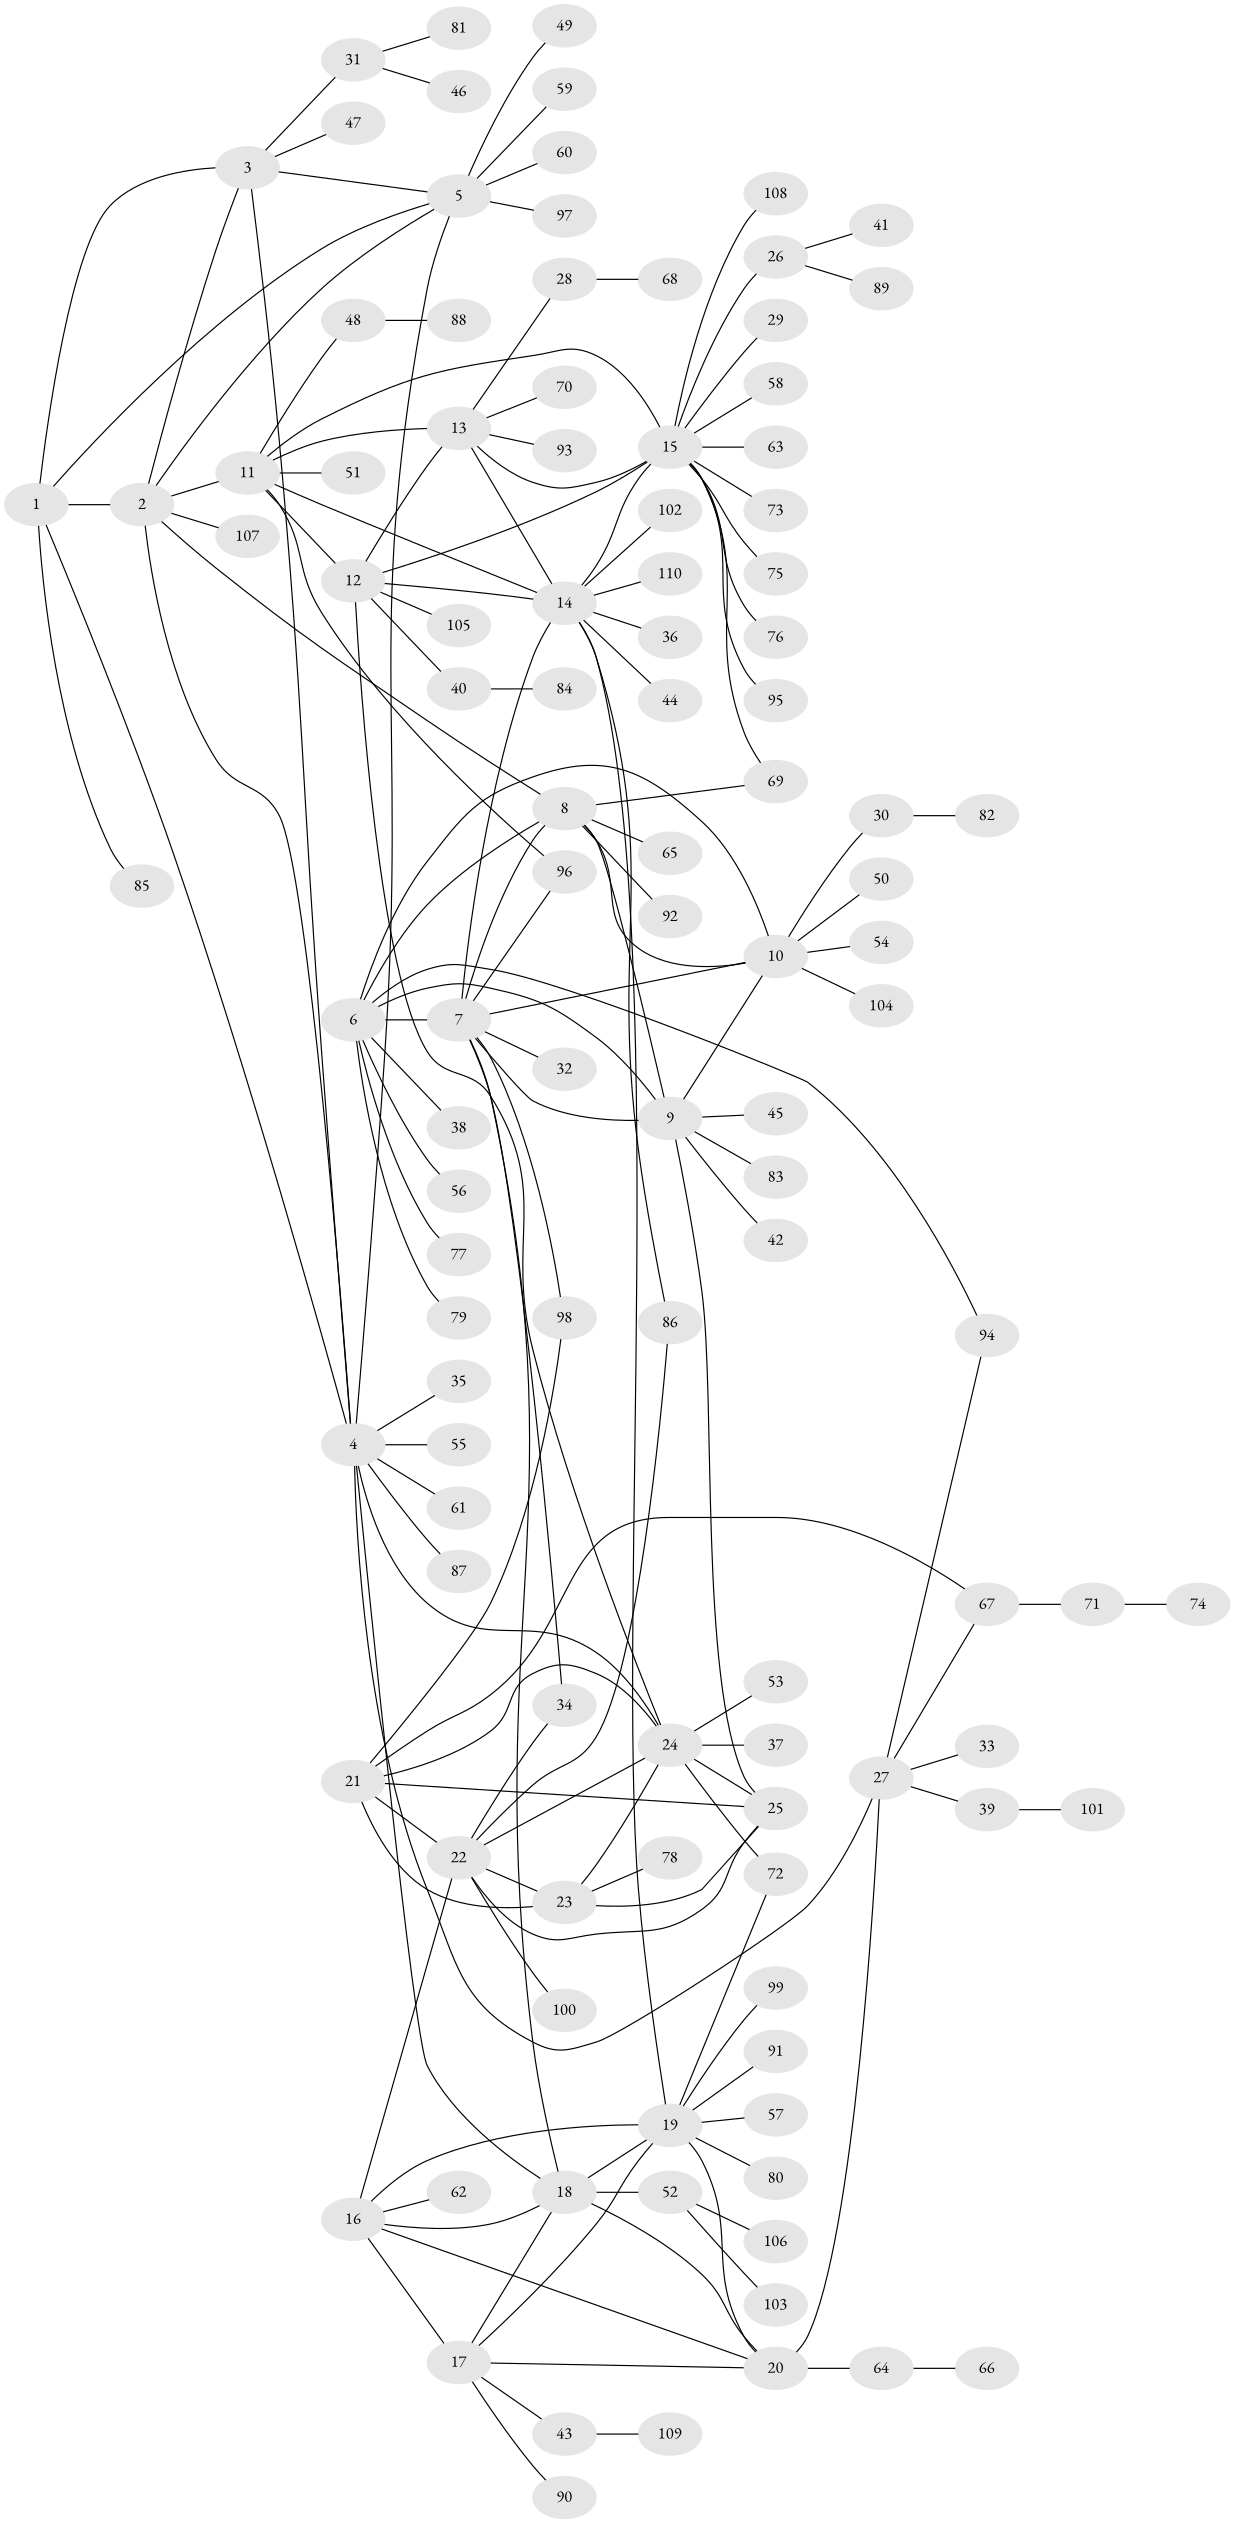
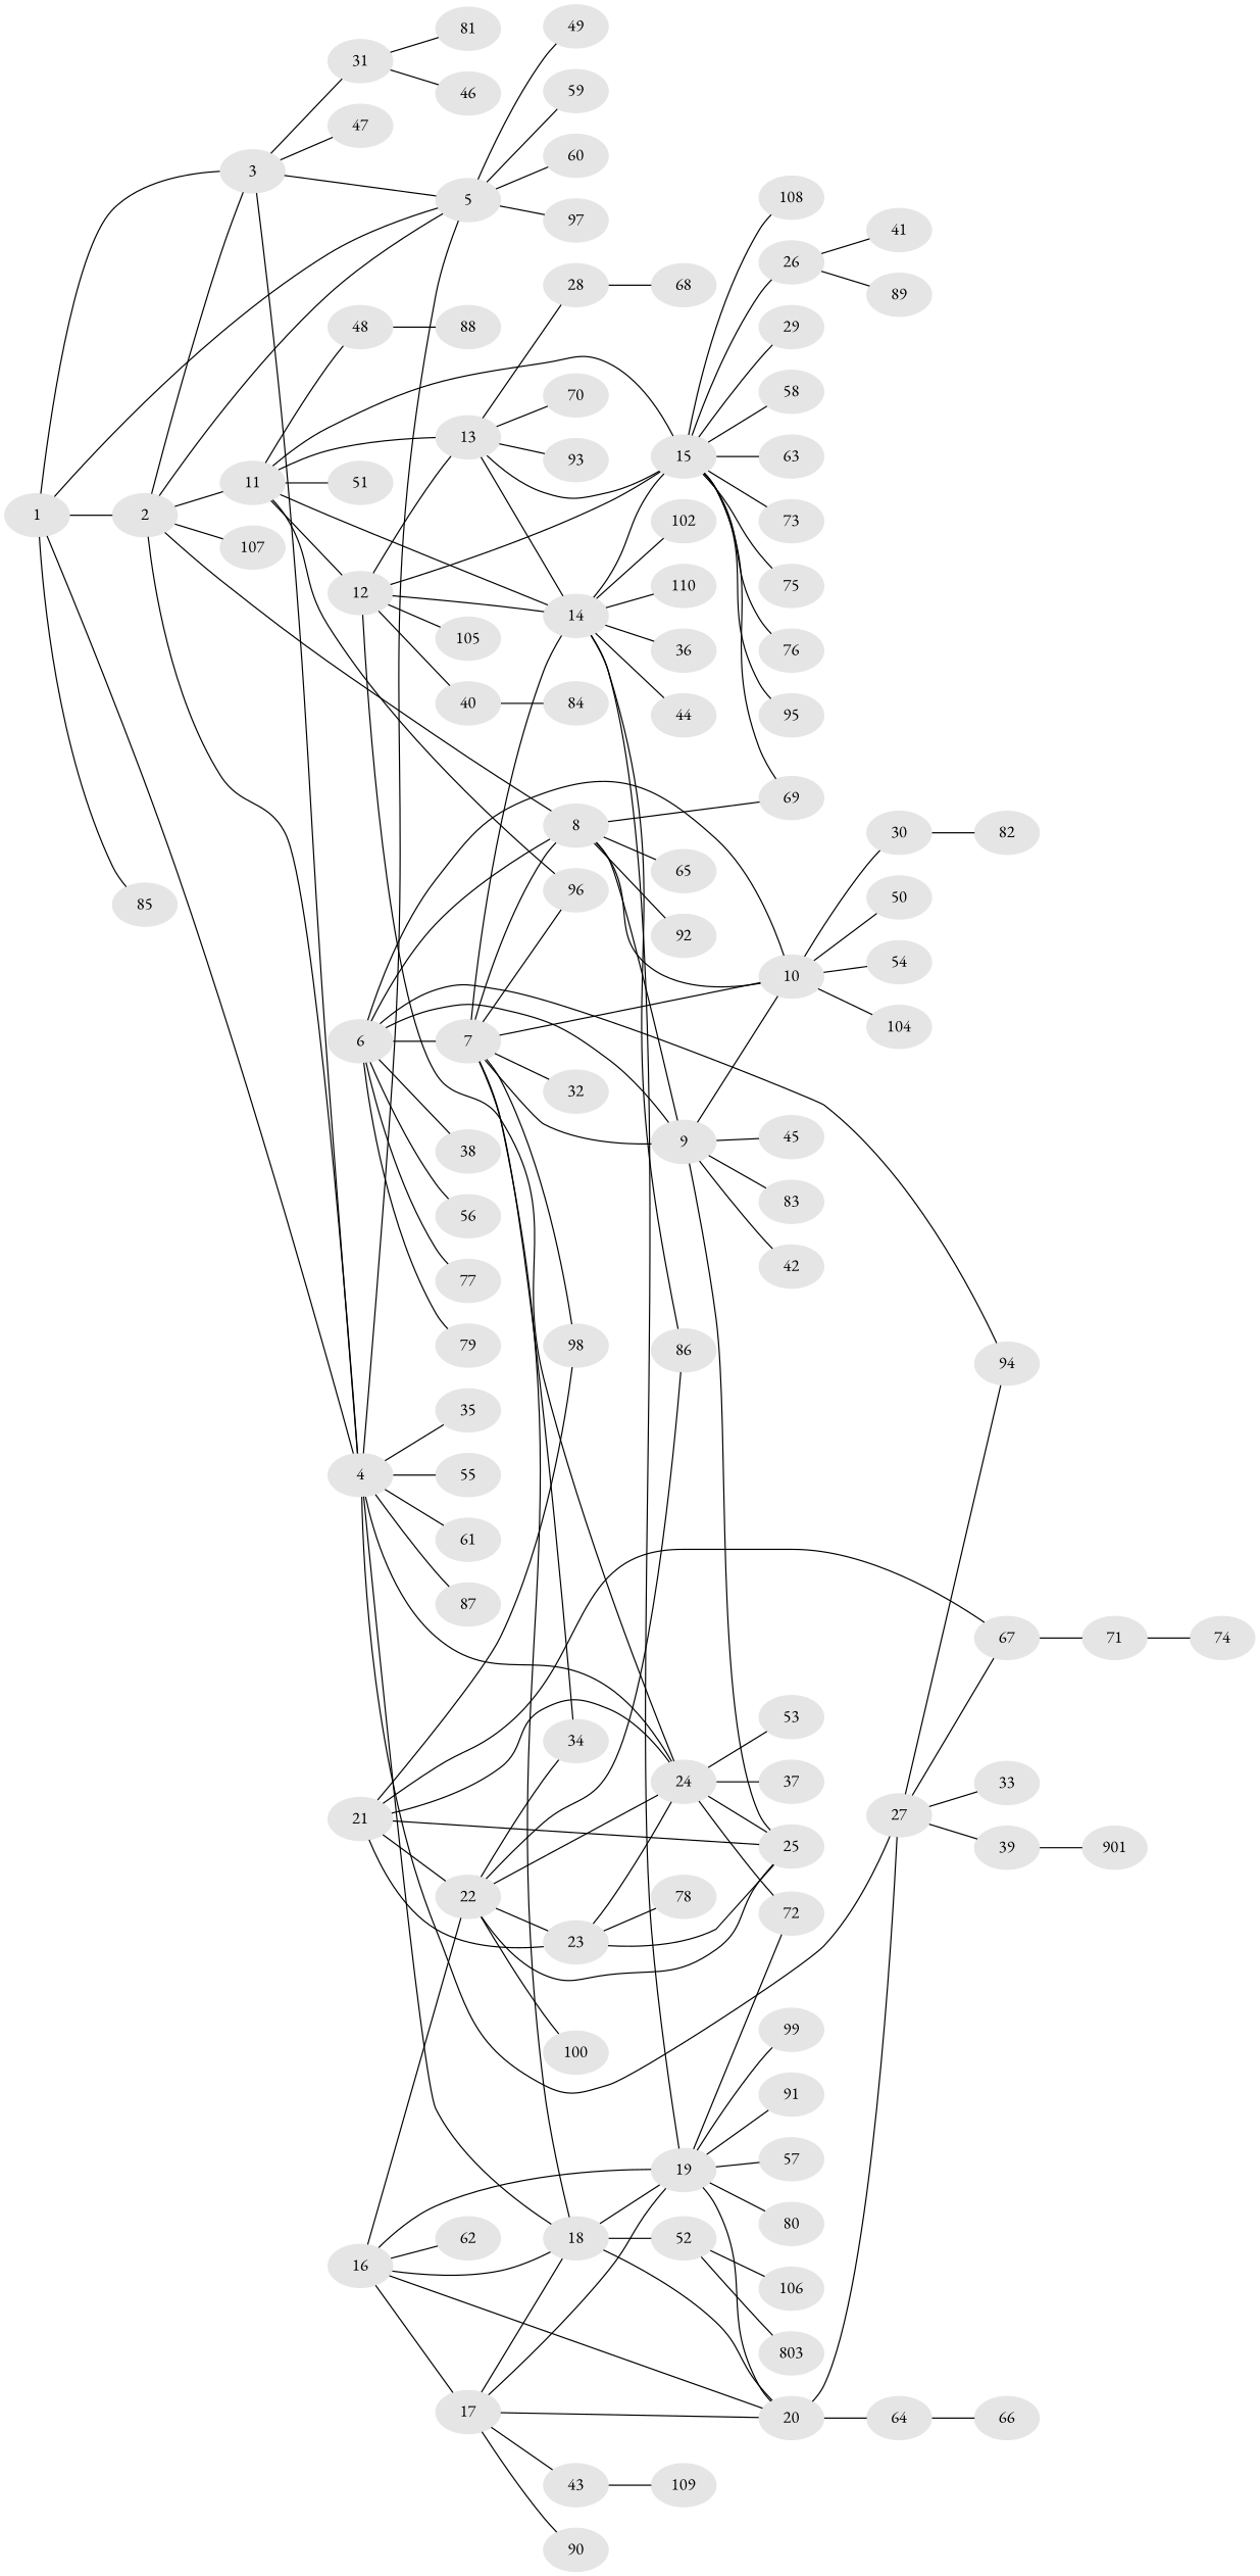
  graph {
    fontname="EB Garamond"
    rankdir=LR
    node [color=gray90 fontname="EB Garamond" style=filled]
    edge [fontname="EB Garamond"]
    1
    2
    3
    4
    5
    85
    8
    11
    107
    31
    47
    18
    24
    27
    35
    55
    61
    87
    49
    59
    60
    97
    9
    10
    65
    92
    69
    14
    96
    12
    13
    15
    48
    51
    46
    81
    19
    20
    52
    25
    72
    37
    53
    94
    67
    33
    39
    6
    7
    38
    56
    77
    79
    32
    34
    98
    42
    45
    83
    30
    50
    54
    104
    36
    44
    86
    102
    110
    82
    40
    105
    28
    70
    93
    26
    29
    58
    63
    73
    75
    76
    95
    108
    88
    84
    68
    91
    57
    80
    99
    41
    89
    16
    17
    22
    62
    43
    90
    64
    23
    100
    109
-   103
+   103 [label=803]
    106
    66
    21
    78
    71
-   101
+   101 [label=901]
    74
    1 -- 2
    1 -- 3
    1 -- 4
    1 -- 5
    1 -- 85
    2 -- 3
    2 -- 4
    2 -- 5
    2 -- 8
    2 -- 11
    2 -- 107
    3 -- 4
    3 -- 5
    3 -- 31
    3 -- 47
    4 -- 5
    4 -- 18
    4 -- 24
    4 -- 27
    4 -- 35
    4 -- 55
    4 -- 61
    4 -- 87
    5 -- 49
    5 -- 59
    5 -- 60
    5 -- 97
    8 -- 9
    8 -- 10
    8 -- 65
    8 -- 92
    8 -- 69
    11 -- 14
    11 -- 96
    11 -- 12
    11 -- 13
    11 -- 15
    11 -- 48
    11 -- 51
    31 -- 46
    31 -- 81
    18 -- 19
    18 -- 20
    18 -- 52
    24 -- 25
    24 -- 72
    24 -- 37
    24 -- 53
    27 -- 94
    27 -- 67
    27 -- 33
    27 -- 39
    9 -- 10
    9 -- 25
    9 -- 42
    9 -- 45
    9 -- 83
    10 -- 30
    10 -- 50
    10 -- 54
    10 -- 104
    14 -- 15
    14 -- 19
    14 -- 36
    14 -- 44
    14 -- 86
    14 -- 102
    14 -- 110
    12 -- 24
    12 -- 14
    12 -- 13
    12 -- 15
    12 -- 40
    12 -- 105
    13 -- 14
    13 -- 15
    13 -- 28
    13 -- 70
    13 -- 93
    15 -- 69
    15 -- 26
    15 -- 29
    15 -- 58
    15 -- 63
    15 -- 73
    15 -- 75
    15 -- 76
    15 -- 95
    15 -- 108
    48 -- 88
    19 -- 20
    19 -- 72
    19 -- 91
    19 -- 57
    19 -- 80
    19 -- 99
    20 -- 27
    20 -- 64
    52 -- 103
    52 -- 106
    67 -- 71
    39 -- 101
    6 -- 8
    6 -- 9
    6 -- 10
    6 -- 94
    6 -- 7
    6 -- 38
    6 -- 56
    6 -- 77
    6 -- 79
    7 -- 8
    7 -- 18
    7 -- 9
    7 -- 10
    7 -- 14
    7 -- 96
    7 -- 32
    7 -- 34
    7 -- 98
    30 -- 82
    40 -- 84
    28 -- 68
    26 -- 41
    26 -- 89
    16 -- 18
    16 -- 19
    16 -- 20
    16 -- 17
    16 -- 22
    16 -- 62
    17 -- 18
    17 -- 19
    17 -- 20
    17 -- 43
    17 -- 90
    22 -- 24
    22 -- 25
    22 -- 34
    22 -- 86
    22 -- 23
    22 -- 100
    43 -- 109
    64 -- 66
    23 -- 24
    23 -- 25
    23 -- 78
    21 -- 24
    21 -- 25
    21 -- 67
    21 -- 98
    21 -- 22
    21 -- 23
    71 -- 74
  }
